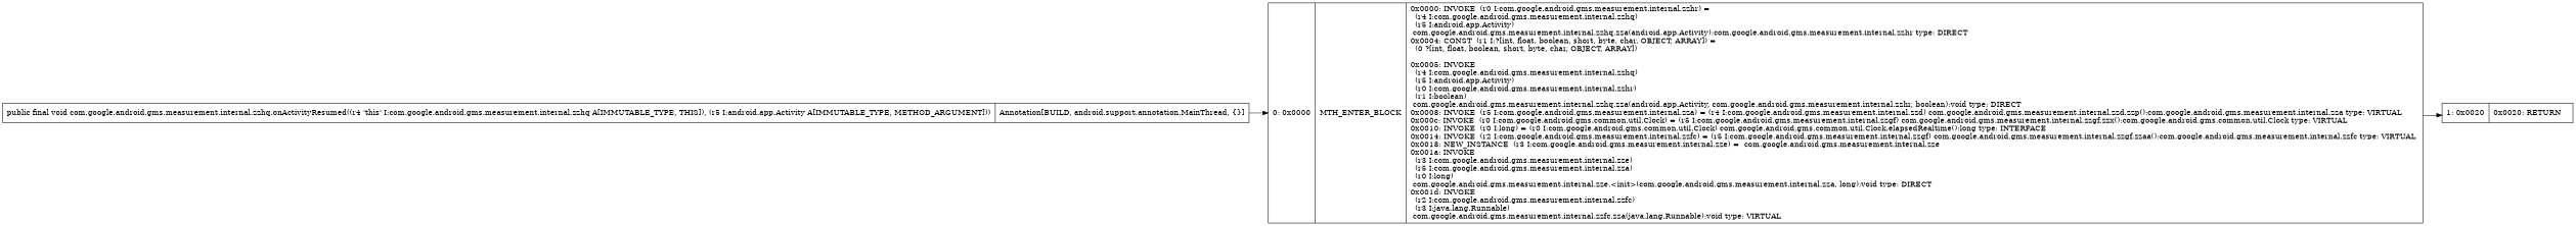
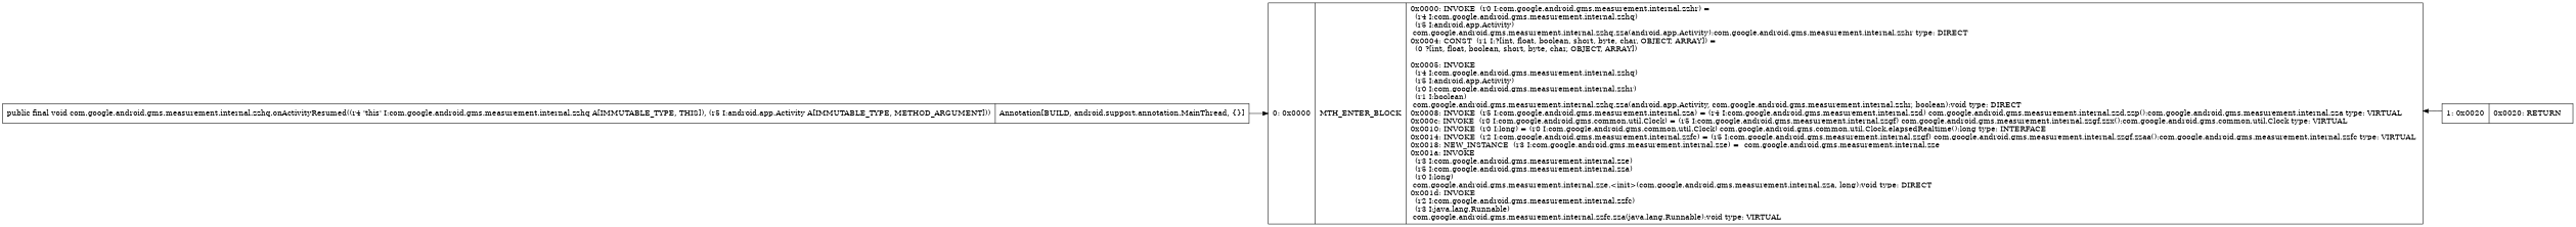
  digraph {
    rankdir=LR
    node [shape=record]
    n1 [label="{0\:\ 0x0000|MTH_ENTER_BLOCK\l|0x0000: INVOKE  (r0 I:com.google.android.gms.measurement.internal.zzhr) = \l  (r4 I:com.google.android.gms.measurement.internal.zzhq)\l  (r5 I:android.app.Activity)\l com.google.android.gms.measurement.internal.zzhq.zza(android.app.Activity):com.google.android.gms.measurement.internal.zzhr type: DIRECT \l0x0004: CONST  (r1 I:?[int, float, boolean, short, byte, char, OBJECT, ARRAY]) = \l  (0 ?[int, float, boolean, short, byte, char, OBJECT, ARRAY])\l \l0x0005: INVOKE  \l  (r4 I:com.google.android.gms.measurement.internal.zzhq)\l  (r5 I:android.app.Activity)\l  (r0 I:com.google.android.gms.measurement.internal.zzhr)\l  (r1 I:boolean)\l com.google.android.gms.measurement.internal.zzhq.zza(android.app.Activity, com.google.android.gms.measurement.internal.zzhr, boolean):void type: DIRECT \l0x0008: INVOKE  (r5 I:com.google.android.gms.measurement.internal.zza) = (r4 I:com.google.android.gms.measurement.internal.zzd) com.google.android.gms.measurement.internal.zzd.zzp():com.google.android.gms.measurement.internal.zza type: VIRTUAL \l0x000c: INVOKE  (r0 I:com.google.android.gms.common.util.Clock) = (r5 I:com.google.android.gms.measurement.internal.zzgf) com.google.android.gms.measurement.internal.zzgf.zzx():com.google.android.gms.common.util.Clock type: VIRTUAL \l0x0010: INVOKE  (r0 I:long) = (r0 I:com.google.android.gms.common.util.Clock) com.google.android.gms.common.util.Clock.elapsedRealtime():long type: INTERFACE \l0x0014: INVOKE  (r2 I:com.google.android.gms.measurement.internal.zzfc) = (r5 I:com.google.android.gms.measurement.internal.zzgf) com.google.android.gms.measurement.internal.zzgf.zzaa():com.google.android.gms.measurement.internal.zzfc type: VIRTUAL \l0x0018: NEW_INSTANCE  (r3 I:com.google.android.gms.measurement.internal.zze) =  com.google.android.gms.measurement.internal.zze \l0x001a: INVOKE  \l  (r3 I:com.google.android.gms.measurement.internal.zze)\l  (r5 I:com.google.android.gms.measurement.internal.zza)\l  (r0 I:long)\l com.google.android.gms.measurement.internal.zze.\<init\>(com.google.android.gms.measurement.internal.zza, long):void type: DIRECT \l0x001d: INVOKE  \l  (r2 I:com.google.android.gms.measurement.internal.zzfc)\l  (r3 I:java.lang.Runnable)\l com.google.android.gms.measurement.internal.zzfc.zza(java.lang.Runnable):void type: VIRTUAL \l}"]
    n2 [label="{1\:\ 0x0020|0x0020: RETURN   \l}"]
    n3 [label="{public final void com.google.android.gms.measurement.internal.zzhq.onActivityResumed((r4 'this' I:com.google.android.gms.measurement.internal.zzhq A[IMMUTABLE_TYPE, THIS]), (r5 I:android.app.Activity A[IMMUTABLE_TYPE, METHOD_ARGUMENT]))  | Annotation[BUILD, android.support.annotation.MainThread, \{\}]\l}"]
-   n1 -> n2
+   n2 -> n1
    n3 -> n1
  }
